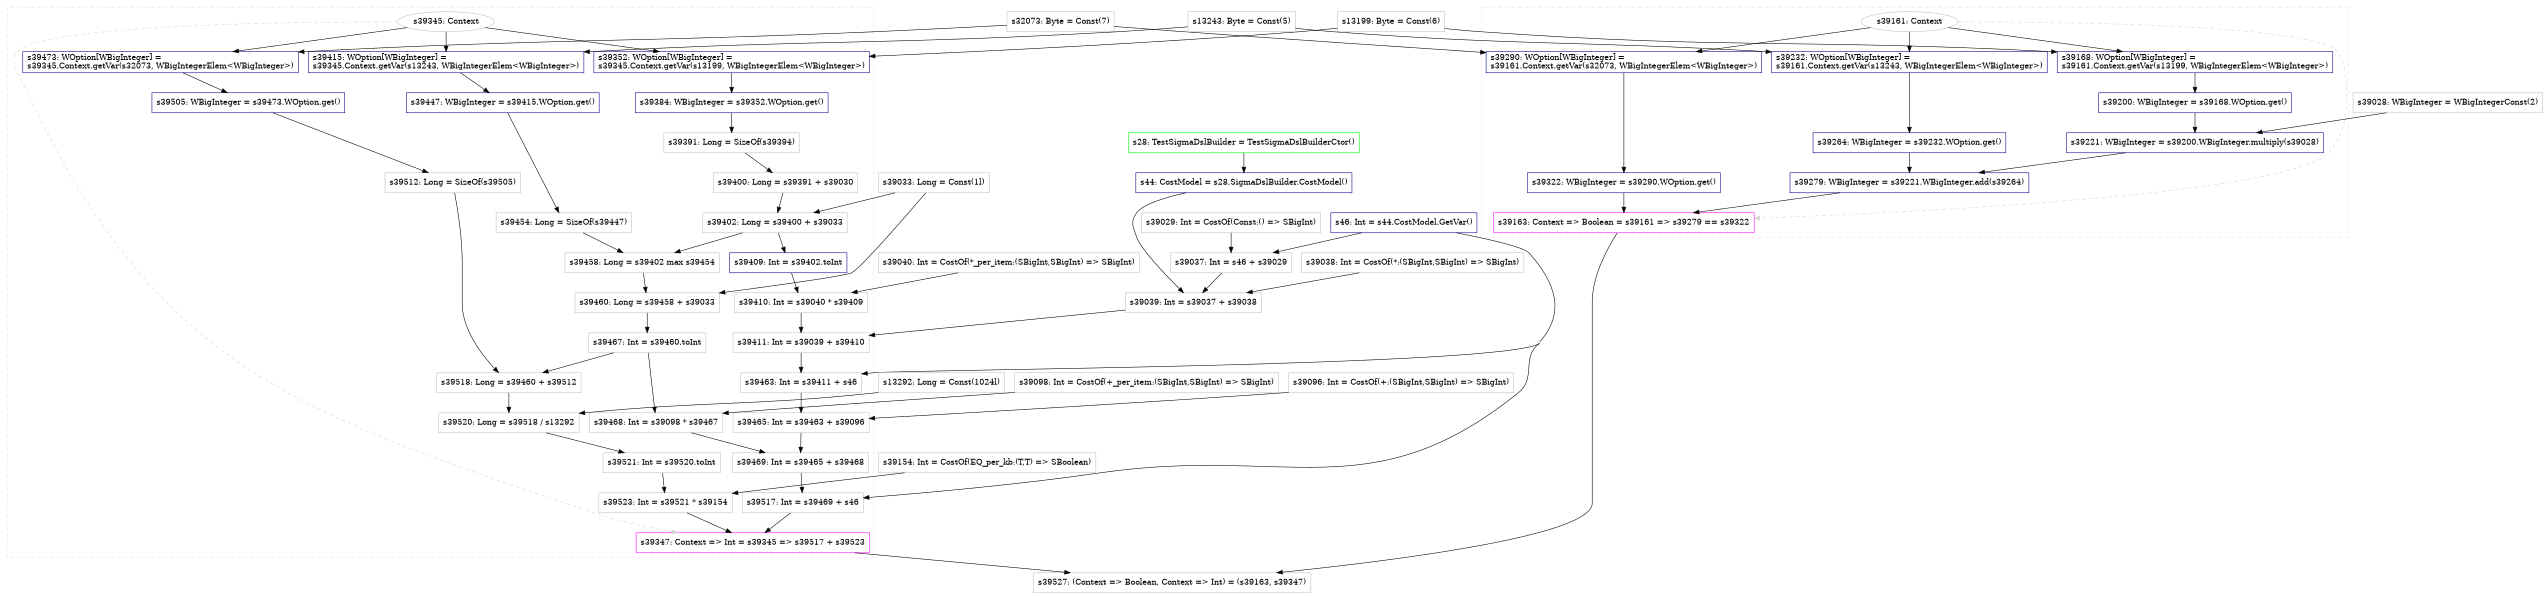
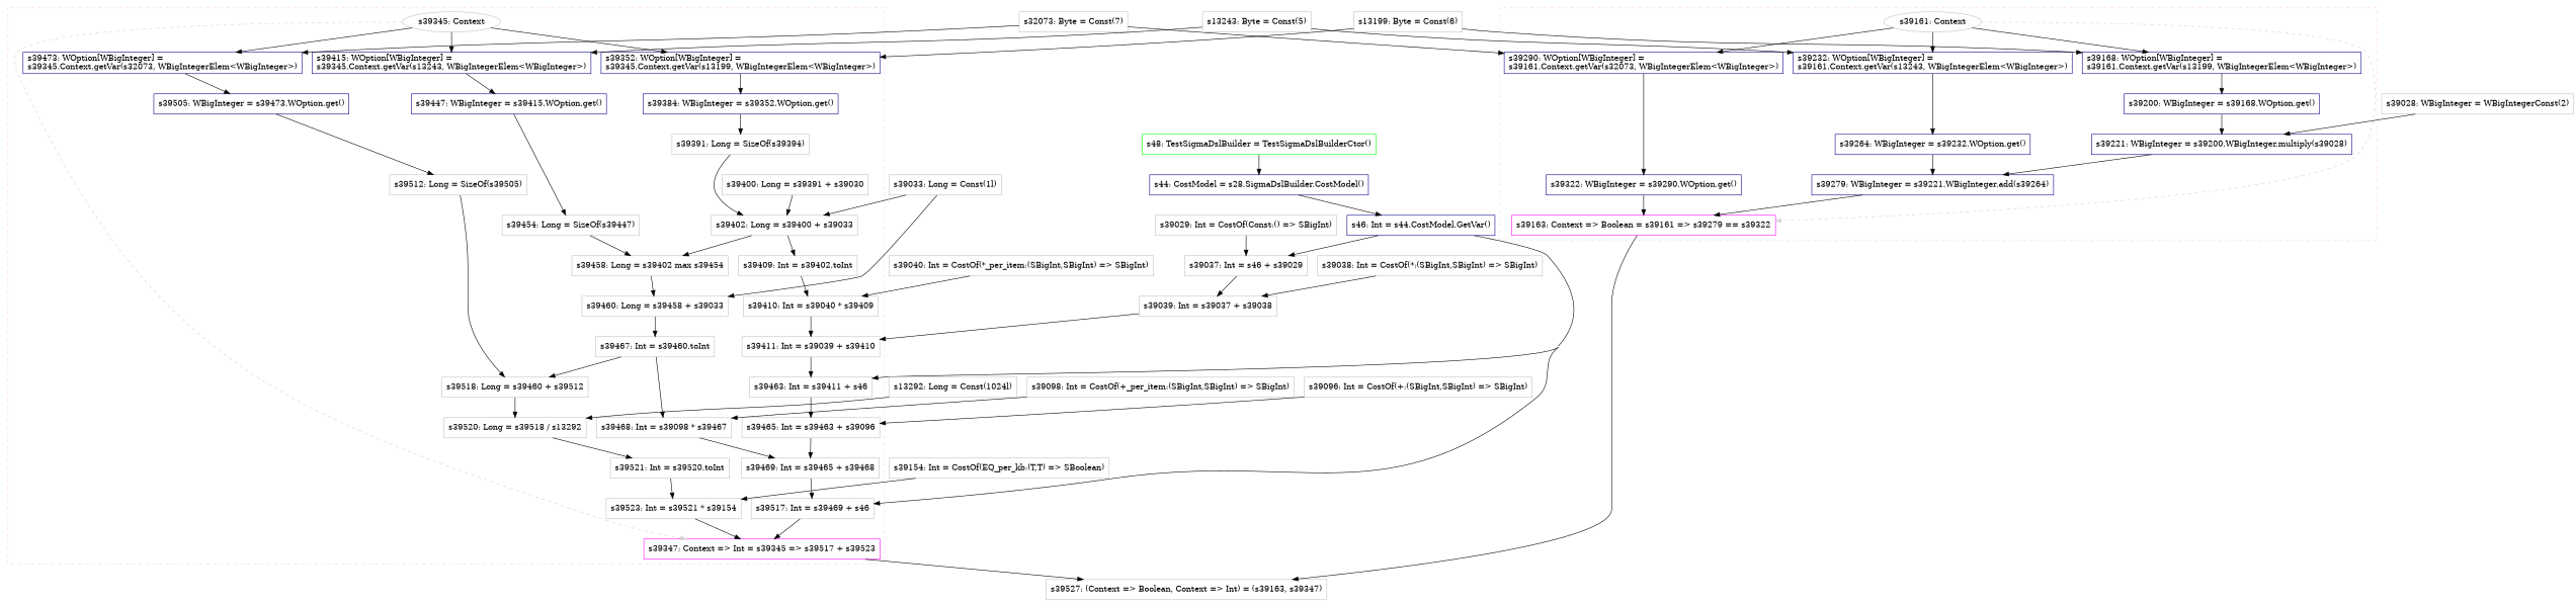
  digraph {
    concentrate=true
    node [color=gray fillcolor=white shape=box style=filled]
    edge [style=solid]
    n1 [label="s39161: Context" shape=oval]
    n2 [color=magenta label="s39163: Context => Boolean = s39161 => s39279 == s39322"]
    n3 [color=darkblue label="s39168: WOption[WBigInteger] =\ls39161.Context.getVar(s13199, WBigIntegerElem<WBigInteger>)\l"]
    n4 [color=darkblue label="s39200: WBigInteger = s39168.WOption.get()"]
    n5 [color=darkblue label="s39221: WBigInteger = s39200.WBigInteger.multiply(s39028)"]
    n6 [color=darkblue label="s39232: WOption[WBigInteger] =\ls39161.Context.getVar(s13243, WBigIntegerElem<WBigInteger>)\l"]
    n7 [color=darkblue label="s39264: WBigInteger = s39232.WOption.get()"]
    n8 [color=darkblue label="s39279: WBigInteger = s39221.WBigInteger.add(s39264)"]
    n9 [color=darkblue label="s39290: WOption[WBigInteger] =\ls39161.Context.getVar(s32073, WBigIntegerElem<WBigInteger>)\l"]
    n10 [color=darkblue label="s39322: WBigInteger = s39290.WOption.get()"]
    n11 [label="s39345: Context" shape=oval]
    n12 [color=magenta label="s39347: Context => Int = s39345 => s39517 + s39523"]
    n13 [color=darkblue label="s39352: WOption[WBigInteger] =\ls39345.Context.getVar(s13199, WBigIntegerElem<WBigInteger>)\l"]
    n14 [color=darkblue label="s39384: WBigInteger = s39352.WOption.get()"]
    n15 [label="s39391: Long = SizeOf(s39394)"]
    n16 [label="s39400: Long = s39391 + s39030"]
    n17 [label="s39402: Long = s39400 + s39033"]
-   n18 [color=darkblue label="s39409: Int = s39402.toInt"]
+   n18 [label="s39409: Int = s39402.toInt"]
    n19 [label="s39410: Int = s39040 * s39409"]
    n20 [label="s39411: Int = s39039 + s39410"]
    n21 [label="s39463: Int = s39411 + s46"]
    n22 [label="s39465: Int = s39463 + s39096"]
    n23 [color=darkblue label="s39415: WOption[WBigInteger] =\ls39345.Context.getVar(s13243, WBigIntegerElem<WBigInteger>)\l"]
    n24 [color=darkblue label="s39447: WBigInteger = s39415.WOption.get()"]
    n25 [label="s39454: Long = SizeOf(s39447)"]
    n26 [label="s39458: Long = s39402 max s39454"]
    n27 [label="s39460: Long = s39458 + s39033"]
    n28 [label="s39467: Int = s39460.toInt"]
    n29 [label="s39468: Int = s39098 * s39467"]
    n30 [label="s39469: Int = s39465 + s39468"]
    n31 [label="s39517: Int = s39469 + s46"]
    n32 [color=darkblue label="s39473: WOption[WBigInteger] =\ls39345.Context.getVar(s32073, WBigIntegerElem<WBigInteger>)\l"]
    n33 [color=darkblue label="s39505: WBigInteger = s39473.WOption.get()"]
    n34 [label="s39512: Long = SizeOf(s39505)"]
    n35 [label="s39518: Long = s39460 + s39512"]
    n36 [label="s39520: Long = s39518 / s13292"]
    n37 [label="s39521: Int = s39520.toInt"]
    n38 [label="s39523: Int = s39521 * s39154"]
    n39 [label="s39527: (Context => Boolean, Context => Int) = (s39163, s39347)"]
    n40 [label="s13199: Byte = Const(6)"]
    n41 [label="s32073: Byte = Const(7)"]
    n42 [label="s13243: Byte = Const(5)"]
    n43 [label="s39028: WBigInteger = WBigIntegerConst(2)"]
    n44 [label="s39098: Int = CostOf(+_per_item:(SBigInt,SBigInt) => SBigInt)"]
-   n45 [color=green label="s28: TestSigmaDslBuilder = TestSigmaDslBuilderCtor()"]
+   n45 [color=green label="s48: TestSigmaDslBuilder = TestSigmaDslBuilderCtor()"]
    n46 [color=darkblue label="s44: CostModel = s28.SigmaDslBuilder.CostModel()"]
    n47 [color=darkblue label="s46: Int = s44.CostModel.GetVar()"]
    n48 [label="s39037: Int = s46 + s39029"]
    n49 [label="s39039: Int = s39037 + s39038"]
    n50 [label="s39154: Int = CostOf(EQ_per_kb:(T,T) => SBoolean)"]
    n51 [label="s39033: Long = Const(1l)"]
    n52 [label="s39040: Int = CostOf(*_per_item:(SBigInt,SBigInt) => SBigInt)"]
    n53 [label="s13292: Long = Const(1024l)"]
    n54 [label="s39096: Int = CostOf(+:(SBigInt,SBigInt) => SBigInt)"]
    n55 [label="s39029: Int = CostOf(Const:() => SBigInt)"]
    n56 [label="s39038: Int = CostOf(*:(SBigInt,SBigInt) => SBigInt)"]
    subgraph cluster_1 {
      color="#FFCCFF"
      style=dashed
      n3
      n4
      n5
      n6
      n7
      n8
      n9
      n10
      subgraph sub_2 {
        color="#FFCCFF"
        rank=source
        style=dashed
        n1
      }
      subgraph sub_3 {
        color="#FFCCFF"
        rank=sink
        style=dashed
        n2
      }
    }
    subgraph cluster_4 {
      color="#FFCCFF"
      style=dashed
      n13
      n14
      n15
      n16
      n17
      n18
      n19
      n20
      n21
      n22
      n23
      n24
      n25
      n26
      n27
      n28
      n29
      n30
      n31
      n32
      n33
      n34
      n35
      n36
      n37
      n38
      subgraph sub_5 {
        color="#FFCCFF"
        rank=source
        style=dashed
        n11
      }
      subgraph sub_6 {
        color="#FFCCFF"
        rank=sink
        style=dashed
        n12
      }
    }
    n1 -> n2 [color=lightgray style=dashed weight=0]
    n1 -> n3
    n1 -> n6
    n1 -> n9
    n2 -> n39
    n3 -> n4
    n4 -> n5
    n5 -> n8
    n6 -> n7
    n7 -> n8
    n8 -> n2
    n9 -> n10
    n10 -> n2
    n11 -> n12 [color=lightgray style=dashed weight=0]
    n11 -> n13
    n11 -> n23
    n11 -> n32
    n12 -> n39
    n13 -> n14
    n14 -> n15
-   n15 -> n16
+   n15 -> n17
    n16 -> n17
    n17 -> n18
    n17 -> n26
    n18 -> n19
    n19 -> n20
    n20 -> n21
    n21 -> n22
    n22 -> n30
    n23 -> n24
    n24 -> n25
    n25 -> n26
    n26 -> n27
    n27 -> n28
    n28 -> n29
    n28 -> n35
    n29 -> n30
    n30 -> n31
    n31 -> n12
    n32 -> n33
    n33 -> n34
    n34 -> n35
    n35 -> n36
    n36 -> n37
    n37 -> n38
    n38 -> n12
    n40 -> n3
    n40 -> n13
    n41 -> n9
    n41 -> n32
    n42 -> n6
    n42 -> n23
    n43 -> n5
    n44 -> n29
    n45 -> n46
-   n46 -> n49
+   n46 -> n47
    n47 -> n21
    n47 -> n31
    n47 -> n48
    n48 -> n49
    n49 -> n20
    n50 -> n38
    n51 -> n17
    n51 -> n27
    n52 -> n19
    n53 -> n36
    n54 -> n22
    n55 -> n48
    n56 -> n49
  }
